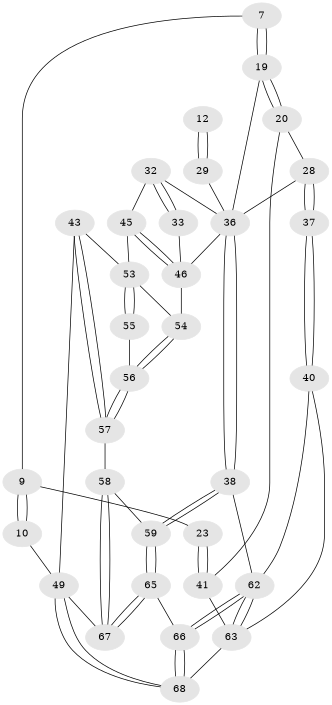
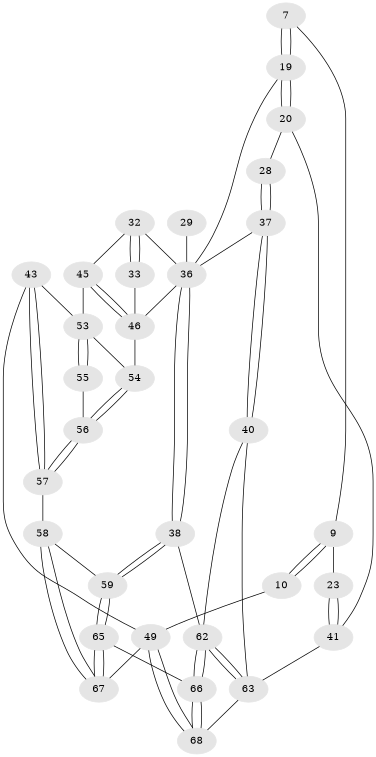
  graph {
    node [color=gray90 style=filled]
    7 [super="+1"]
    9 [super="+8"]
    19 [super="+2"]
    10 [super="+6"]
    23 [super="+22"]
    36 [super="+27+26+16+17"]
    20
    49 [super="+42+18"]
    41 [super="+21"]
    67
    68 [super="+64"]
-   12 [super="+11"]
    29 [super="+15"]
    46 [super="+34+35"]
    38
    28 [super="+25"]
    37
    63 [super="+60+50"]
    40
    45 [super="+30"]
    53 [super="+52"]
    32 [super="+31"]
    33
    54
    59
    62 [super="+39"]
    65
    66
    43
    57
    55
    58
    56
    7 -- 9
    7 -- 19 [weight=2]
    7 -- 19
    9 -- 10
    9 -- 10
    9 -- 23 [weight=2]
    19 -- 36
    19 -- 20
    19 -- 20
    10 -- 49 [weight=3]
    23 -- 41 [weight=2]
    23 -- 41
    36 -- 46
    36 -- 38
    36 -- 38
    20 -- 41
    20 -- 28
    49 -- 67
    49 -- 68 [weight=2]
    49 -- 68
    41 -- 63
-   12 -- 29 [weight=2]
-   12 -- 29
    29 -- 36
    46 -- 54
    38 -- 59
    38 -- 59
    38 -- 62
-   28 -- 36 [weight=2]
+   37 -- 36 [weight=2]
    28 -- 37 [weight=2]
    28 -- 37
    37 -- 40
    37 -- 40
    63 -- 68 [weight=3]
    40 -- 63
    40 -- 62
    45 -- 46
    45 -- 46
    45 -- 53
    53 -- 54
    53 -- 55 [weight=2]
    53 -- 55
    32 -- 36
    32 -- 45
    32 -- 33 [weight=2]
    32 -- 33
    33 -- 46
    54 -- 56
    54 -- 56
    59 -- 65
    59 -- 65
    62 -- 63
    62 -- 63
    62 -- 66
    62 -- 66
    65 -- 67
    65 -- 67
    65 -- 66
    66 -- 68
    66 -- 68
    43 -- 49
    43 -- 53
    43 -- 57
    43 -- 57
    57 -- 58
    55 -- 56
    58 -- 67
    58 -- 67
    58 -- 59
    56 -- 57
    56 -- 57
  }
